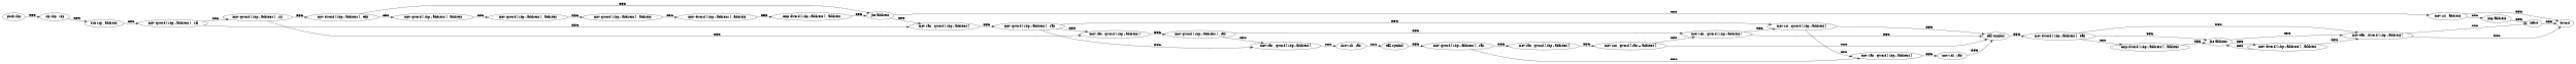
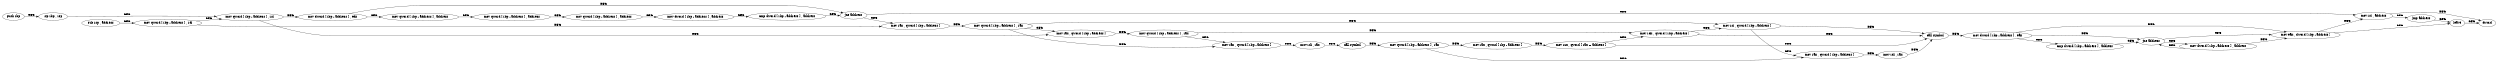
  digraph {
    rankdir=LR
    n1 [label="push rbp"]
    n2 [label="rsp rbp , rsp"]
    n3 [label="sub rsp , address"]
    n4 [label="mov qword [ rbp - address ] , rdi"]
    n5 [label="mov qword [ rbp - address ] , rsi"]
    n6 [label="mov rax , qword [ rbp - address ]"]
    n7 [label="mov dword [ rbp - address ] , edx"]
    n8 [label="mov rax , qword [ rbp - address ]"]
    n9 [label="mov qword [ rbp - address ] , rax"]
    n10 [label="mov qword [ rbp - address ] , address"]
    n11 [label="jne address"]
    n12 [label="mov qword [ rbp - address ] , rax"]
    n13 [label="mov qword [ rbp - address ] , address"]
    n14 [label="mov rsi , address"]
    n15 [label="mov qword [ rbp - address ] , address"]
    n16 [label="mov dword [ rbp - address ] , address"]
    n17 [label="cmp dword [ rbp - address ] , address"]
    n18 [label="jmp address"]
    n19 [label=dword]
    n20 [label="mov rax , qword [ rbp - address ]"]
    n21 [label="mov rsi , qword [ rbp - address ]"]
    n22 [label=leave]
    n23 [label="mov rdi , rax"]
    n24 [label="mov rax , qword [ rbp - address ]"]
    n25 [label="call symbol"]
    n26 [label="mov rdx , qword [ rbp - address ]"]
    n27 [label="call symbol"]
    n28 [label="mov qword [ rbp - address ] , rax"]
    n29 [label="mov rax , qword [ rbp - address ]"]
    n30 [label="mov rcx , qword [ rax + address ]"]
    n31 [label="mov rdi , rax"]
    n32 [label="mov dword [ rbp - address ] , eax"]
    n33 [label="cmp dword [ rbp - address ] , address"]
    n34 [label="jne address"]
    n35 [label="mov eax , dword [ rbp - address ]"]
    n36 [label="mov dword [ rbp - address ] , address"]
    n1 -> n2 [label=CFG]
-   n2 -> n3 [label=CFG]
+   n2 -> n5 [label=CFG]
    n3 -> n4 [label=CFG]
    n4 -> n5 [label=CFG]
    n4 -> n6 [label=DFG]
    n5 -> n7 [label=DFG]
    n5 -> n8 [label=DFG]
    n6 -> n9 [label=DFG]
    n7 -> n10 [label=CFG]
    n7 -> n11 [label=DFG]
    n8 -> n12 [label=DFG]
    n9 -> n8 [label=CFG]
    n9 -> n20 [label=DFG]
    n9 -> n21 [label=DFG]
    n10 -> n13 [label=CFG]
    n11 -> n6 [label=CFG]
    n11 -> n14 [label=CFG]
    n12 -> n20 [label=CFG]
    n12 -> n26 [label=DFG]
    n13 -> n15 [label=CFG]
    n14 -> n18 [label=CFG]
    n14 -> n19 [label=DFG]
    n15 -> n16 [label=CFG]
    n16 -> n17 [label=CFG]
    n17 -> n11 [label=CFG]
    n18 -> n22 [label=CFG]
    n20 -> n23 [label=DFG]
    n21 -> n24 [label=CFG]
    n21 -> n25 [label=DFG]
    n22 -> n19 [label=CFG]
    n23 -> n27 [label=DFG]
    n24 -> n31 [label=DFG]
    n25 -> n32 [label=DFG]
    n26 -> n21 [label=CFG]
    n26 -> n25 [label=DFG]
    n27 -> n28 [label=DFG]
    n28 -> n24 [label=DFG]
    n28 -> n29 [label=DFG]
    n29 -> n30 [label=DFG]
    n30 -> n25 [label=DFG]
    n30 -> n26 [label=CFG]
    n31 -> n25 [label=DFG]
    n32 -> n33 [label=CFG]
    n32 -> n34 [label=DFG]
    n32 -> n35 [label=DFG]
    n33 -> n34 [label=CFG]
    n34 -> n35 [label=CFG]
    n34 -> n36 [label=CFG]
-   n35 -> n19 [label=DFG]
+   n35 -> n14 [label=DFG]
    n35 -> n22 [label=CFG]
    n36 -> n34 [label=DFG]
    n36 -> n35 [label=DFG]
  }
